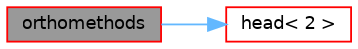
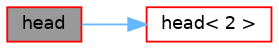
  digraph {
    rankdir=LR
    fontname="DejaVu Sans"
    node [color=red fontname="DejaVu Sans" fontsize=10 shape=box style=filled]
-   n1 [fillcolor=grey60 fontcolor=black height=0.2 label=orthomethods width=0.4]
+   n1 [fillcolor=grey60 fontcolor=black height=0.2 label=head width=0.4]
    n2 [fillcolor=white height=0.2 label="head\< 2 \>" width=0.4]
    n1 -> n2 [color=steelblue1 fontname="DejaVu Sans" fontsize=10 labelfontname=Helvetica labelfontsize=10 style=solid]
  }
